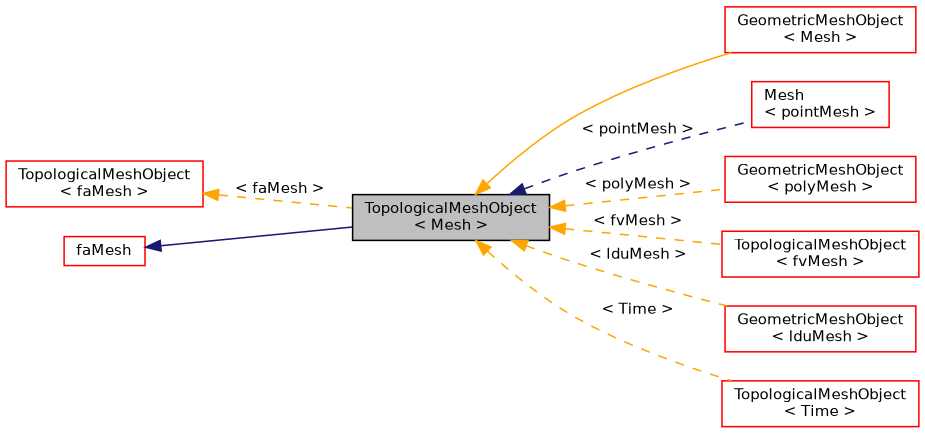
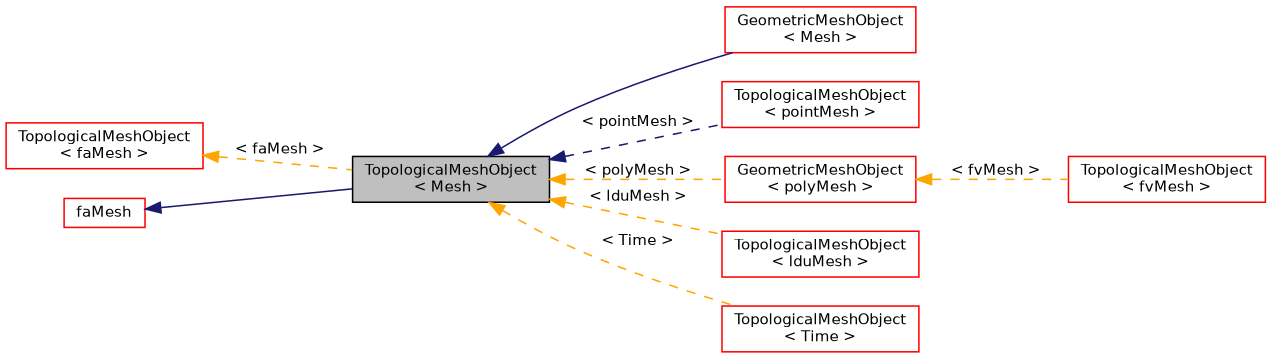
  digraph {
    rankdir=LR
    node [color=red fontname=Helvetica fontsize=10 shape=record]
    edge [color=orange dir=back fontname=Helvetica fontsize=10 labelfontname=Helvetica labelfontsize=10 style=dashed]
    n1 [color=black fillcolor=grey75 fontcolor=black height=0.2 label="TopologicalMeshObject\l\< Mesh \>" style=filled width=0.4]
    n2 [height=0.2 label="GeometricMeshObject\l\< Mesh \>" width=0.4]
-   n3 [height=0.2 label="Mesh\l\< pointMesh \>" width=0.4]
+   n3 [height=0.2 label="TopologicalMeshObject\l\< pointMesh \>" width=0.4]
    n4 [height=0.2 label="GeometricMeshObject\l\< polyMesh \>" width=0.4]
    n5 [height=0.2 label="TopologicalMeshObject\l\< fvMesh \>" width=0.4]
-   n6 [height=0.2 label="GeometricMeshObject\l\< lduMesh \>" width=0.4]
+   n6 [height=0.2 label="TopologicalMeshObject\l\< lduMesh \>" width=0.4]
    n7 [height=0.2 label="TopologicalMeshObject\l\< Time \>" width=0.4]
    n8 [height=0.2 label="TopologicalMeshObject\l\< faMesh \>" width=0.4]
    n9 [height=0.2 label=faMesh width=0.4]
-   n1 -> n2 [style=solid]
+   n1 -> n2 [color=midnightblue style=solid]
    n1 -> n3 [color=midnightblue label=" \< pointMesh \>"]
    n1 -> n4 [label=" \< polyMesh \>"]
-   n1 -> n5 [label=" \< fvMesh \>"]
+   n4 -> n5 [label=" \< fvMesh \>"]
    n1 -> n6 [label=" \< lduMesh \>"]
    n1 -> n7 [label=" \< Time \>"]
    n8 -> n1 [label=" \< faMesh \>"]
    n9 -> n1 [color=midnightblue style=solid]
  }
